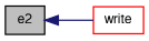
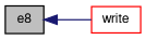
  digraph {
    rankdir=LR
    node [fontname=FreeSans fontsize=10 shape=record]
-   n1 [color=black fillcolor=grey75 fontcolor=black height=0.2 label=e2 style=filled width=0.4]
+   n1 [color=black fillcolor=grey75 fontcolor=black height=0.2 label=e8 style=filled width=0.4]
    n2 [color=red height=0.2 label=write width=0.4]
    n1 -> n2 [color=midnightblue dir=back fontname=FreeSans fontsize=10 labelfontname=FreeSans labelfontsize=10 style=solid]
  }
